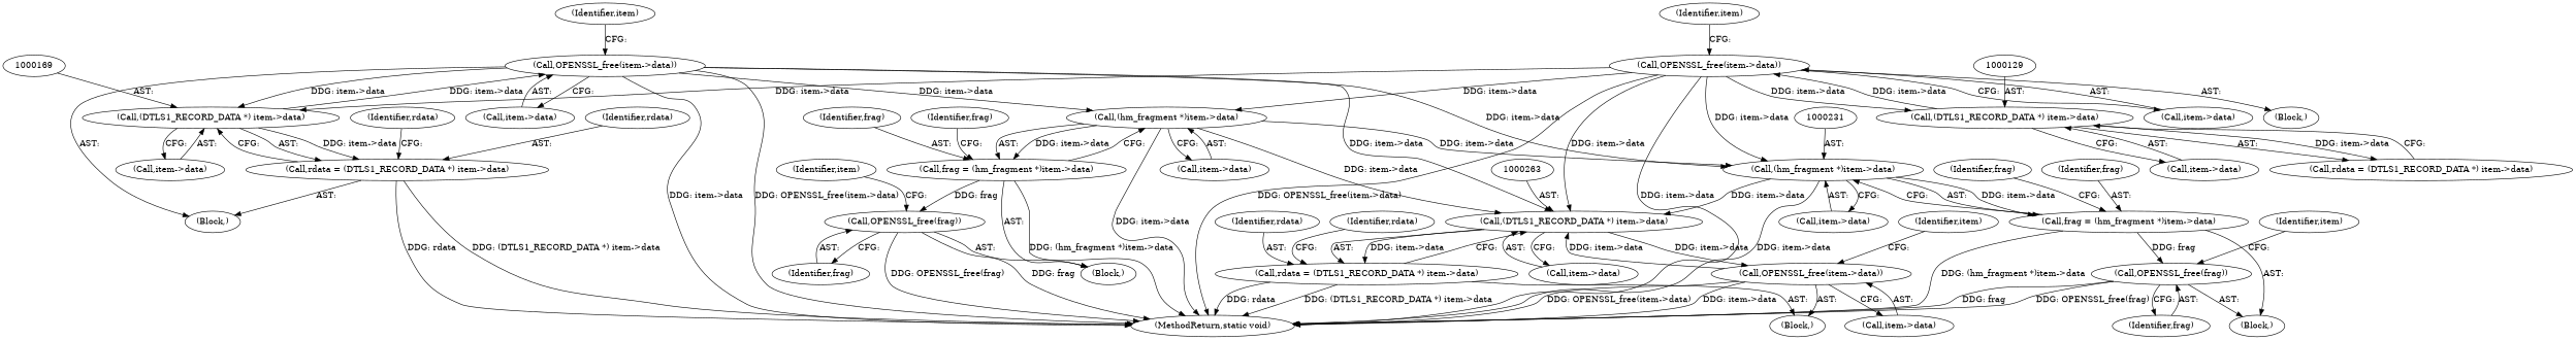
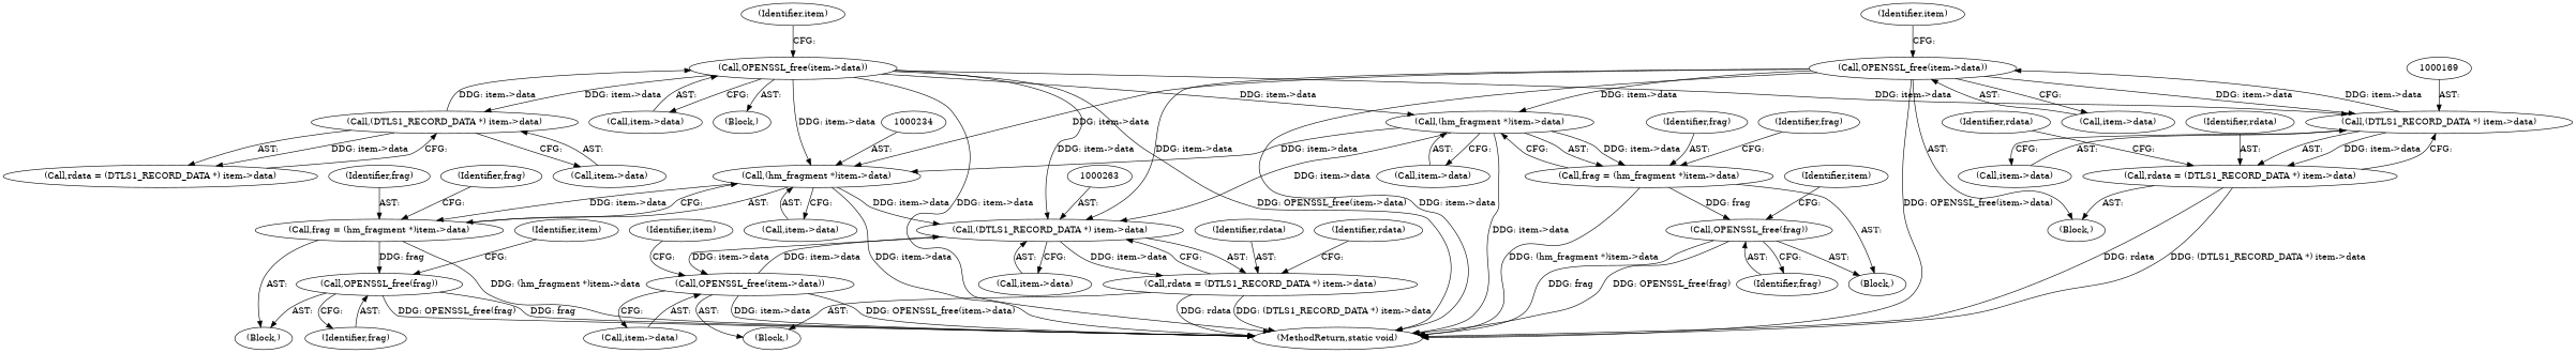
  digraph {
    n1 [label="(Call,OPENSSL_free(item->data))"]
    n2 [label="(Call,(DTLS1_RECORD_DATA *) item->data)"]
    n3 [label="(Call,(hm_fragment *)item->data)"]
    n4 [label="(Call,(hm_fragment *)item->data)"]
    n5 [label="(Call,(DTLS1_RECORD_DATA *) item->data)"]
    n6 [label="(Call,item->data)"]
    n7 [label="(Block,)"]
    n8 [label="(MethodReturn,static void)"]
    n9 [label="(Call,rdata = (DTLS1_RECORD_DATA *) item->data)"]
    n10 [label="(Call,item->data)"]
    n11 [label="(Call,frag = (hm_fragment *)item->data)"]
    n12 [label="(Call,item->data)"]
    n13 [label="(Call,frag = (hm_fragment *)item->data)"]
    n14 [label="(Call,item->data)"]
    n15 [label="(Call,rdata = (DTLS1_RECORD_DATA *) item->data)"]
    n16 [label="(Call,OPENSSL_free(item->data))"]
    n17 [label="(Call,item->data)"]
    n18 [label="(Call,OPENSSL_free(item->data))"]
    n19 [label="(Call,(DTLS1_RECORD_DATA *) item->data)"]
    n20 [label="(Call,item->data)"]
    n21 [label="(Block,)"]
    n22 [label="(Call,item->data)"]
    n23 [label="(Call,rdata = (DTLS1_RECORD_DATA *) item->data)"]
    n24 [label="(Call,OPENSSL_free(frag))"]
    n25 [label="(Block,)"]
    n26 [label="(Identifier,frag)"]
    n27 [label="(Call,OPENSSL_free(frag))"]
    n28 [label="(Block,)"]
    n29 [label="(Identifier,frag)"]
    n30 [label="(Block,)"]
    n31 [label="(Call,item->data)"]
    n32 [label="(Identifier,item)"]
    n33 [label="(Identifier,frag)"]
    n34 [label="(Identifier,item)"]
    n35 [label="(Identifier,rdata)"]
    n36 [label="(Identifier,rdata)"]
    n37 [label="(Identifier,frag)"]
    n38 [label="(Identifier,item)"]
    n39 [label="(Identifier,item)"]
    n40 [label="(Identifier,rdata)"]
    n41 [label="(Identifier,frag)"]
    n42 [label="(Identifier,item)"]
    n43 [label="(Identifier,frag)"]
    n44 [label="(Identifier,rdata)"]
    1000169
-   1000129
-   1000234 [label=1000231]
+   1000234
    1000263
    n1 -> n2 [label="DDG: item->data"]
    n1 -> n3 [label="DDG: item->data"]
    n1 -> n4 [label="DDG: item->data"]
    n1 -> n5 [label="DDG: item->data"]
    n1 -> n6 [label="CFG: "]
    n1 -> n7 [label="AST: "]
    n1 -> n8 [label="DDG: item->data"]
    n1 -> n8 [label="DDG: OPENSSL_free(item->data)"]
    n2 -> n1 [label="DDG: item->data"]
    n2 -> n9 [label="AST: "]
    n2 -> n9 [label="DDG: item->data"]
    n2 -> n10 [label="CFG: "]
    n3 -> n4 [label="DDG: item->data"]
    n3 -> n5 [label="DDG: item->data"]
    n3 -> n8 [label="DDG: item->data"]
    n3 -> n11 [label="AST: "]
    n3 -> n11 [label="DDG: item->data"]
    n3 -> n12 [label="CFG: "]
    n4 -> n5 [label="DDG: item->data"]
    n4 -> n8 [label="DDG: item->data"]
    n4 -> n13 [label="AST: "]
    n4 -> n13 [label="DDG: item->data"]
    n4 -> n14 [label="CFG: "]
    n5 -> n15 [label="AST: "]
    n5 -> n15 [label="DDG: item->data"]
    n5 -> n16 [label="DDG: item->data"]
    n5 -> n17 [label="CFG: "]
    n6 -> n1 [label="AST: "]
    n9 -> n2 [label="CFG: "]
    n9 -> n7 [label="AST: "]
    n9 -> n8 [label="DDG: rdata"]
    n9 -> n8 [label="DDG: (DTLS1_RECORD_DATA *) item->data"]
    n10 -> n2 [label="AST: "]
    n11 -> n3 [label="CFG: "]
    n11 -> n8 [label="DDG: (hm_fragment *)item->data"]
    n11 -> n24 [label="DDG: frag"]
    n11 -> n25 [label="AST: "]
    n12 -> n3 [label="AST: "]
    n13 -> n4 [label="CFG: "]
    n13 -> n8 [label="DDG: (hm_fragment *)item->data"]
    n13 -> n27 [label="DDG: frag"]
    n13 -> n28 [label="AST: "]
    n14 -> n4 [label="AST: "]
    n15 -> n5 [label="CFG: "]
    n15 -> n8 [label="DDG: (DTLS1_RECORD_DATA *) item->data"]
    n15 -> n8 [label="DDG: rdata"]
    n15 -> n30 [label="AST: "]
    n16 -> n5 [label="DDG: item->data"]
    n16 -> n8 [label="DDG: OPENSSL_free(item->data)"]
    n16 -> n8 [label="DDG: item->data"]
    n16 -> n30 [label="AST: "]
    n16 -> n31 [label="CFG: "]
    n17 -> n5 [label="AST: "]
    n18 -> n2 [label="DDG: item->data"]
    n18 -> n3 [label="DDG: item->data"]
    n18 -> n4 [label="DDG: item->data"]
    n18 -> n5 [label="DDG: item->data"]
    n18 -> n8 [label="DDG: OPENSSL_free(item->data)"]
    n18 -> n8 [label="DDG: item->data"]
    n18 -> n19 [label="DDG: item->data"]
    n18 -> n20 [label="CFG: "]
    n18 -> n21 [label="AST: "]
    n19 -> n18 [label="DDG: item->data"]
    n19 -> n22 [label="CFG: "]
    n19 -> n23 [label="AST: "]
    n19 -> n23 [label="DDG: item->data"]
    n20 -> n18 [label="AST: "]
    n22 -> n19 [label="AST: "]
    n23 -> n19 [label="CFG: "]
    n24 -> n8 [label="DDG: frag"]
    n24 -> n8 [label="DDG: OPENSSL_free(frag)"]
    n24 -> n25 [label="AST: "]
    n24 -> n26 [label="CFG: "]
    n26 -> n24 [label="AST: "]
    n27 -> n8 [label="DDG: OPENSSL_free(frag)"]
    n27 -> n8 [label="DDG: frag"]
    n27 -> n28 [label="AST: "]
    n27 -> n29 [label="CFG: "]
    n29 -> n27 [label="AST: "]
    n31 -> n16 [label="AST: "]
    n32 -> n16 [label="CFG: "]
    n33 -> n13 [label="AST: "]
    n34 -> n18 [label="CFG: "]
    n35 -> n15 [label="CFG: "]
    n36 -> n15 [label="AST: "]
    n37 -> n11 [label="CFG: "]
    n38 -> n24 [label="CFG: "]
    n39 -> n1 [label="CFG: "]
    n40 -> n9 [label="CFG: "]
    n41 -> n13 [label="CFG: "]
    n42 -> n27 [label="CFG: "]
    n43 -> n11 [label="AST: "]
    n44 -> n9 [label="AST: "]
    1000169 -> n2 [label="AST: "]
-   1000129 -> n19 [label="AST: "]
    1000234 -> n4 [label="AST: "]
    1000263 -> n5 [label="AST: "]
  }
